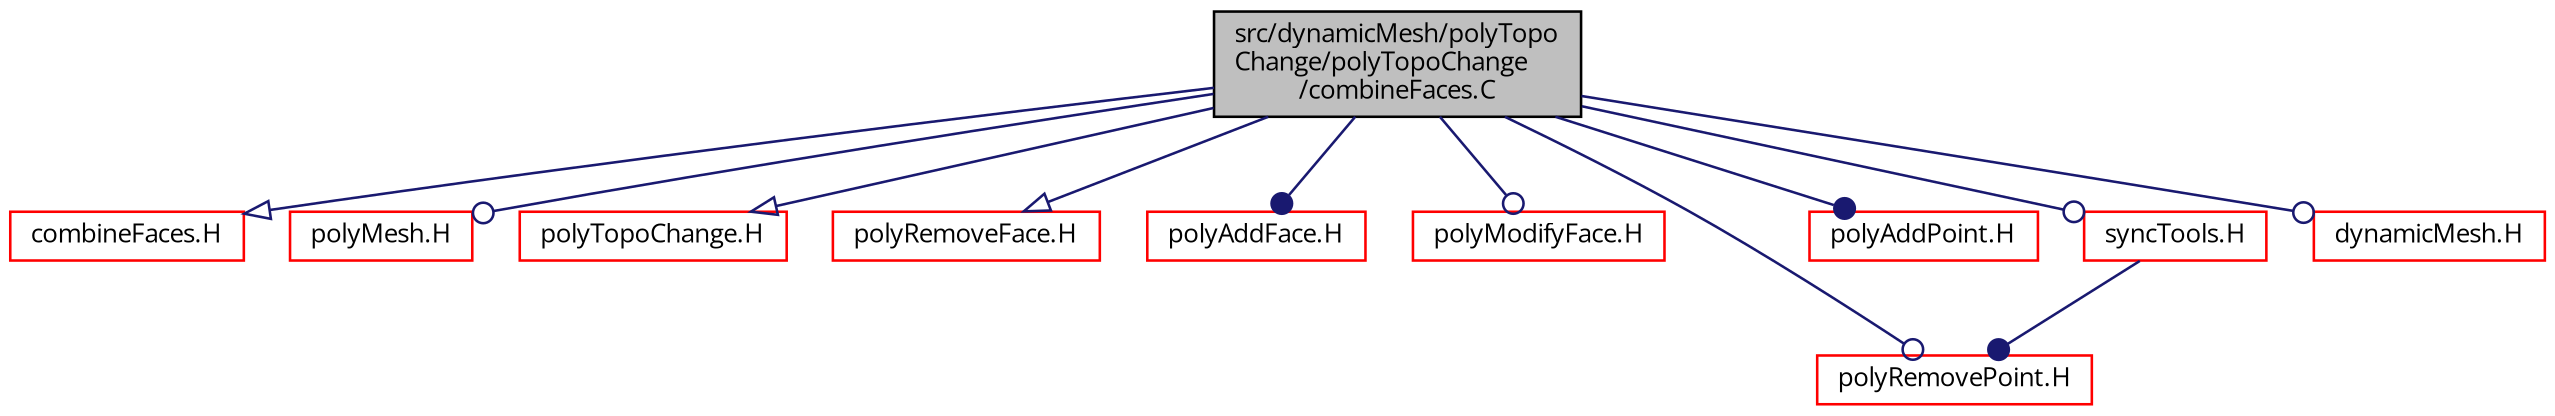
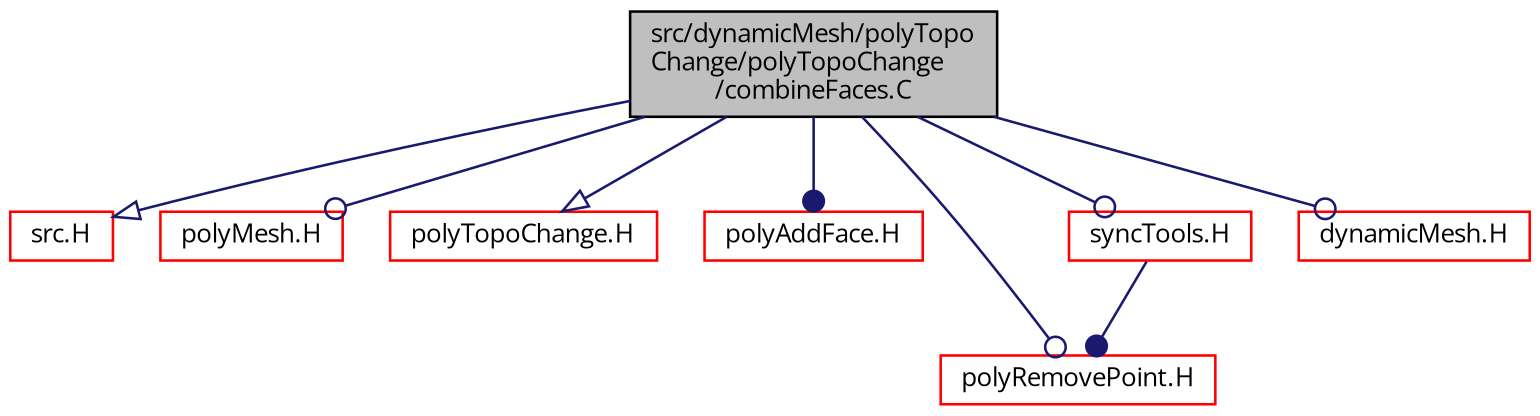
  digraph {
    fontname="Open Sans"
    node [color=red fontname="Open Sans" fontsize=10 shape=record]
    edge [arrowhead=odot color=midnightblue fontname="Open Sans" fontsize=10 labelfontname=Helvetica labelfontsize=10 style=solid]
    n1 [color=black fillcolor=grey75 fontcolor=black height=0.2 label="src/dynamicMesh/polyTopo\lChange/polyTopoChange\l/combineFaces.C" style=filled width=0.4]
-   n2 [height=0.2 label="combineFaces.H" width=0.4]
+   n2 [height=0.2 label="src.H" width=0.4]
    n3 [height=0.2 label="polyMesh.H" width=0.4]
    n4 [height=0.2 label="polyTopoChange.H" width=0.4]
-   n5 [height=0.2 label="polyRemoveFace.H" width=0.4]
    n6 [height=0.2 label="polyAddFace.H" width=0.4]
-   n7 [height=0.2 label="polyModifyFace.H" width=0.4]
    n8 [height=0.2 label="polyRemovePoint.H" width=0.4]
-   n9 [height=0.2 label="polyAddPoint.H" width=0.4]
    n10 [height=0.2 label="syncTools.H" width=0.4]
    n11 [height=0.2 label="dynamicMesh.H" width=0.4]
    n1 -> n2 [arrowhead=onormal]
    n1 -> n3
    n1 -> n4 [arrowhead=onormal]
-   n1 -> n5 [arrowhead=onormal]
    n1 -> n6 [arrowhead=dot]
-   n1 -> n7
    n1 -> n8
-   n1 -> n9 [arrowhead=dot]
    n1 -> n10
    n1 -> n11
    n10 -> n8 [arrowhead=dot]
  }
